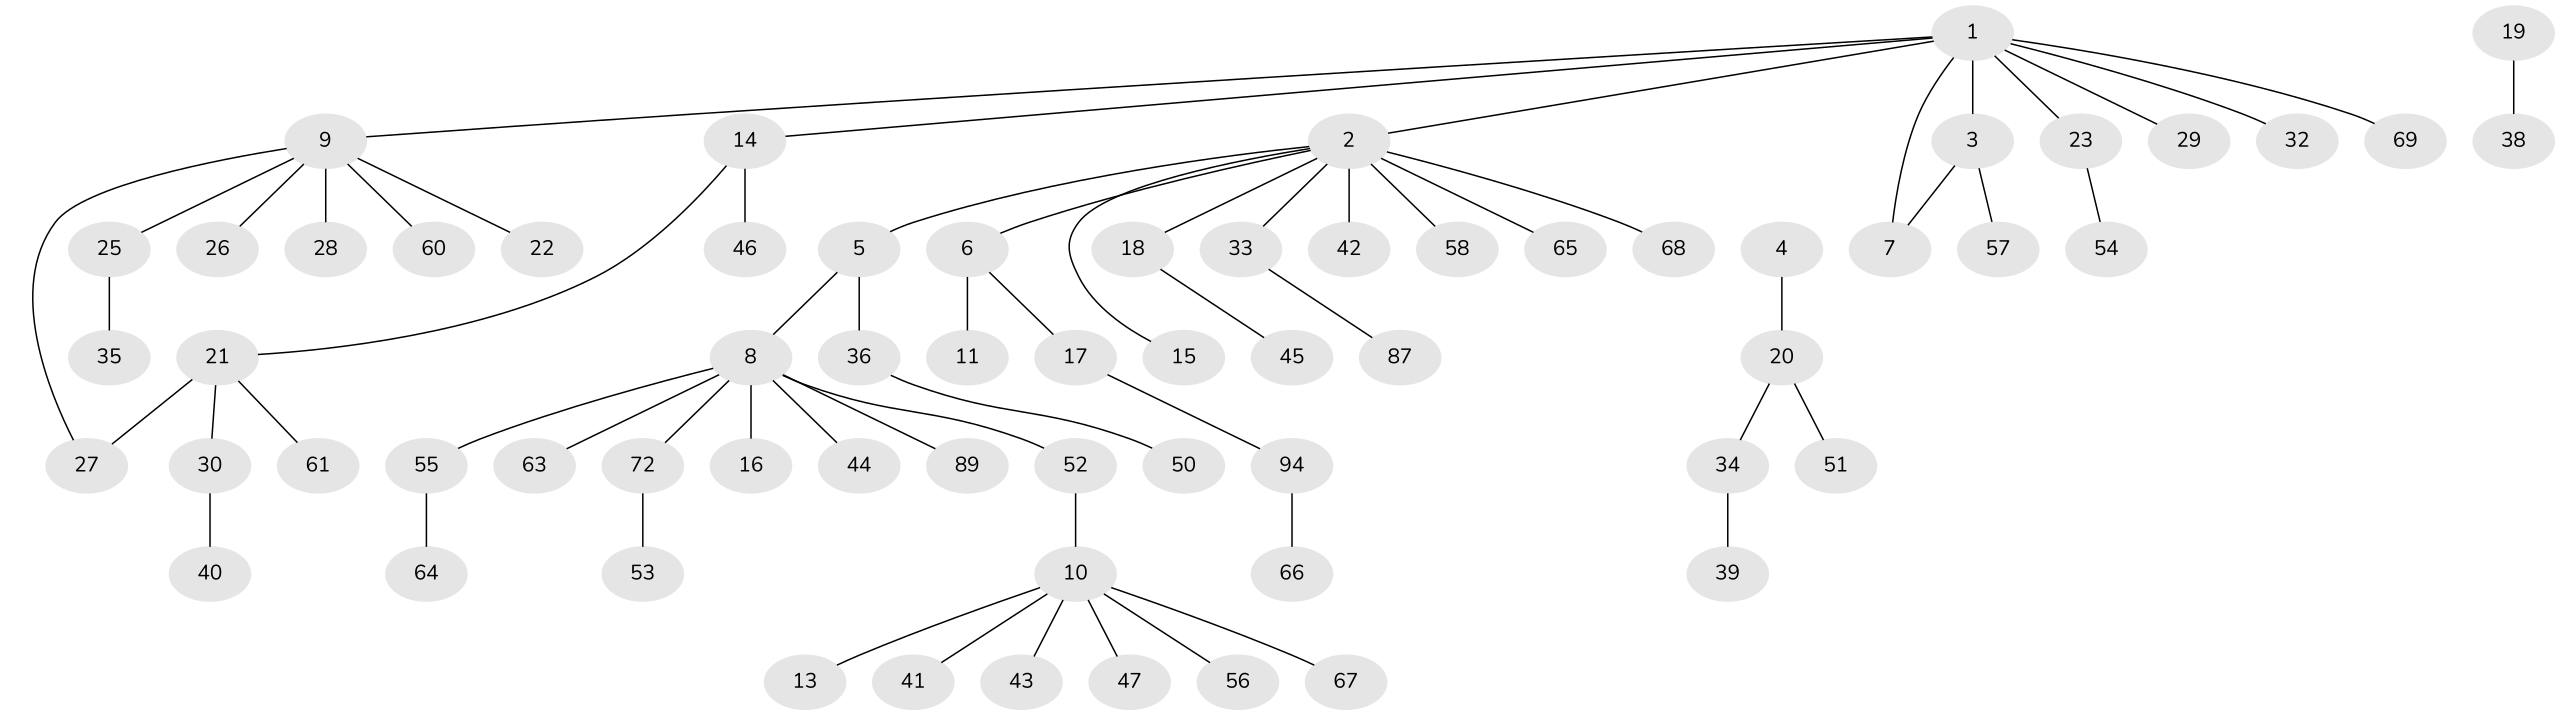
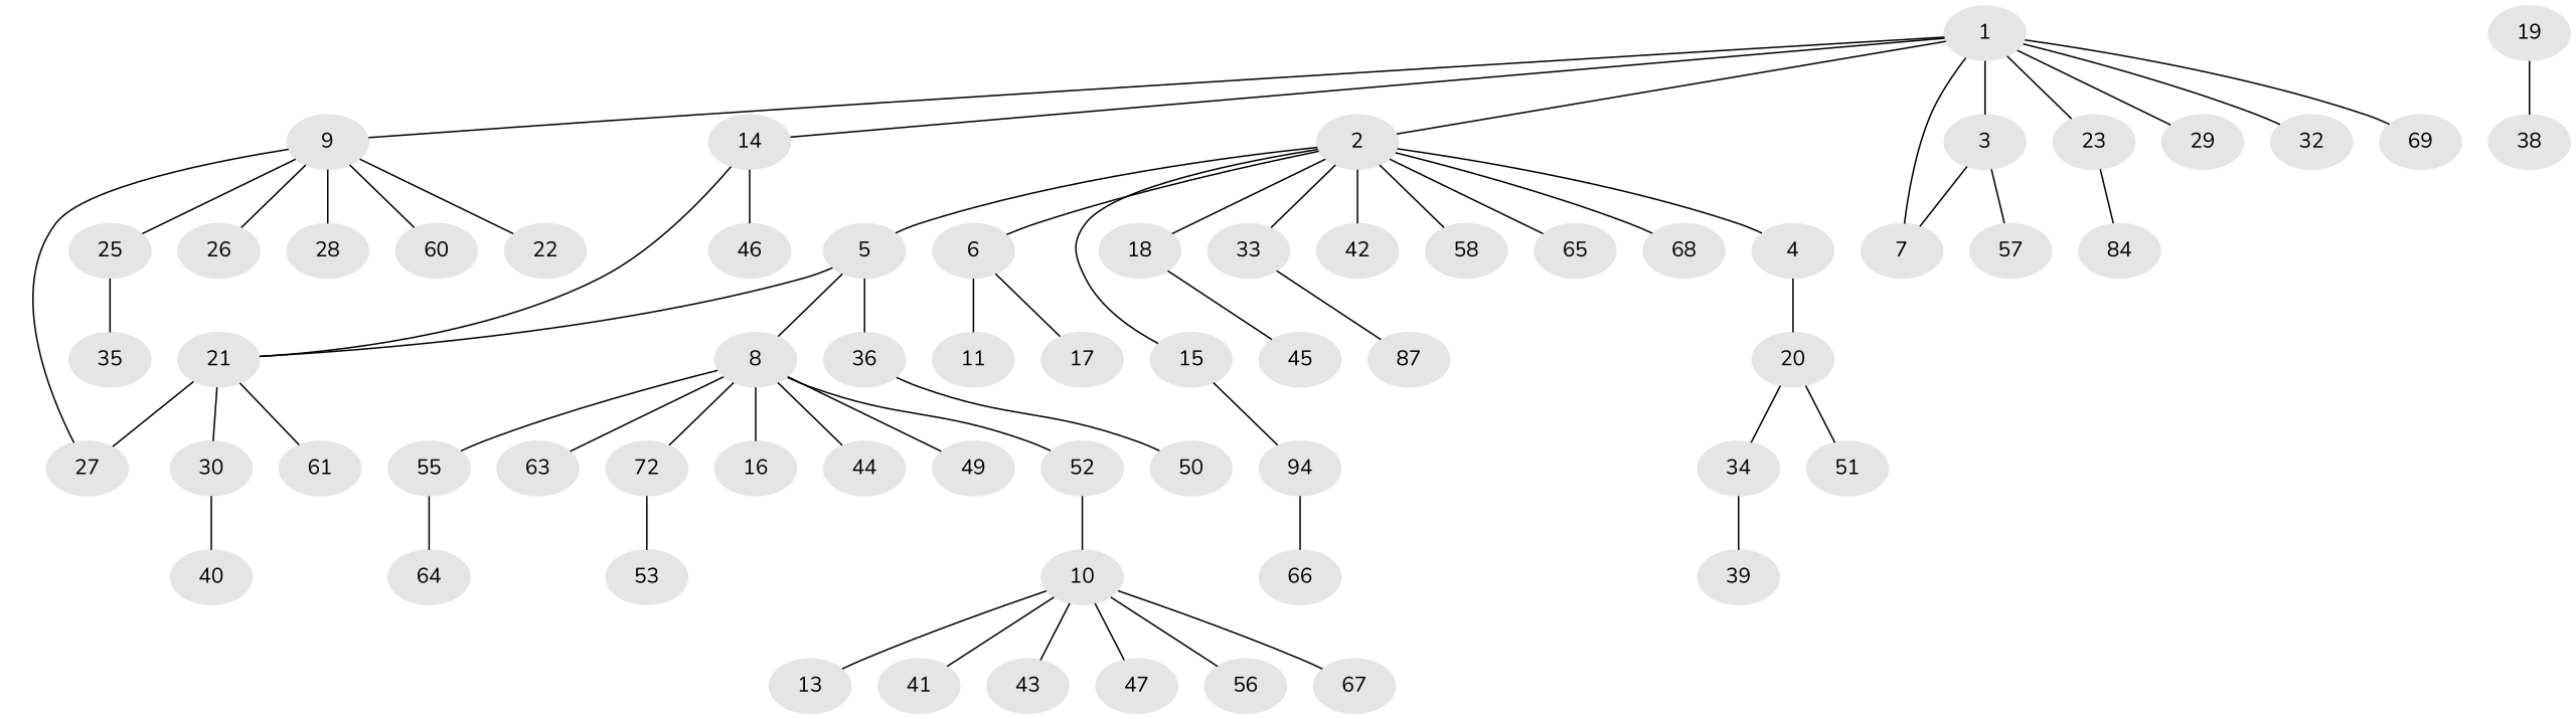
  graph {
    fontname=Nunito
    node [color=gray90 fontname=Nunito style=filled]
    edge [fontname=Nunito weight=1.0]
    1
    2
    3
    9
    14
    23
    29
    32
    n9 [label=69]
    7
    4
    5
    6
    15
    18
    33
    42
    58
    65
    68
    57
    22
    25
    26
    27
    28
    60
    21
    46
    19
    38
-   54
+   54 [label=84]
    20
    8
    36
    11
    17
    n38 [label=94]
    45
    n40 [label=87]
    34
    51
    n43 [label=72]
    16
    44
-   49 [label=89]
+   49
    52
    55
    63
    30
    61
    50
    10
    13
    41
    43
    47
    56
    67
    53
    64
    35
    66
    39
    40
    1 -- 2
    1 -- 3 [weight=8.0]
    1 -- 9
    1 -- 14
    1 -- 23
    1 -- 29
    1 -- 32
    1 -- n9
    1 -- 7
+   2 -- 4
    2 -- 5
    2 -- 6
    2 -- 15
    2 -- 18
    2 -- 33
    2 -- 42
    2 -- 58
    2 -- 65
    2 -- 68
    3 -- 7
    3 -- 57
    9 -- 22
    9 -- 25
    9 -- 26
    9 -- 27
    9 -- 28
    9 -- 60
    14 -- 21
    14 -- 46 [weight=3.0]
    23 -- 54 [weight=3.0]
    4 -- 20
+   5 -- 21
    5 -- 8
    5 -- 36 [weight=8.0]
    6 -- 11 [weight=3.0]
    6 -- 17
-   17 -- n38
+   15 -- n38
    18 -- 45
    33 -- n40
    25 -- 35
    21 -- 27
    21 -- 30 [weight=4.0]
    21 -- 61
    19 -- 38
    20 -- 34
    20 -- 51
    8 -- n43
    8 -- 16
    8 -- 44
    8 -- 49
    8 -- 52
    8 -- 55
    8 -- 63
    36 -- 50
    n38 -- 66
    34 -- 39 [weight=2.0]
    n43 -- 53 [weight=2.0]
    52 -- 10
    55 -- 64
    30 -- 40
    10 -- 13
    10 -- 41
    10 -- 43
    10 -- 47
    10 -- 56
    10 -- 67
  }
